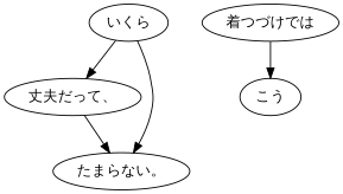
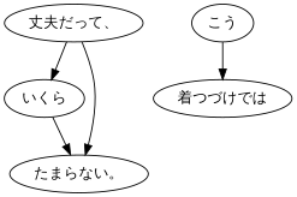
  digraph {
    n1 [label="いくら"]
    n2 [label="丈夫だって、"]
    n3 [label="たまらない。"]
    n4 [label="こう"]
    n5 [label="着つづけでは"]
-   n1 -> n2
+   n2 -> n1
    n1 -> n3
    n2 -> n3
-   n5 -> n4
+   n4 -> n5
  }
